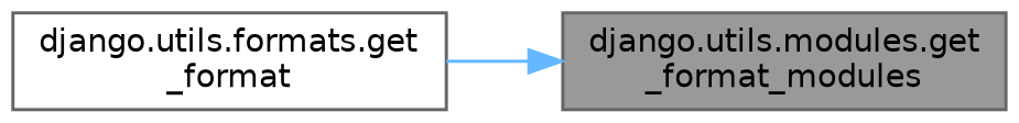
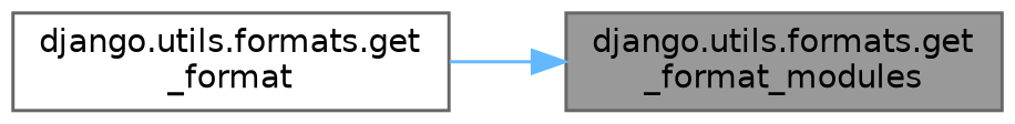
  digraph {
    rankdir=RL
    node [fontname=Helvetica fontsize=10 shape=box style=filled]
-   n1 [color=gray40 fillcolor=grey60 fontcolor=black height=0.2 label="django.utils.modules.get\l_format_modules" width=0.4]
+   n1 [color=gray40 fillcolor=grey60 fontcolor=black height=0.2 label="django.utils.formats.get\l_format_modules" width=0.4]
    n2 [color=grey40 fillcolor=white height=0.2 label="django.utils.formats.get\l_format" width=0.4]
    n1 -> n2 [color=steelblue1 dir=back fontname=Helvetica fontsize=10 labelfontname=Helvetica labelfontsize=10 style=solid]
  }
